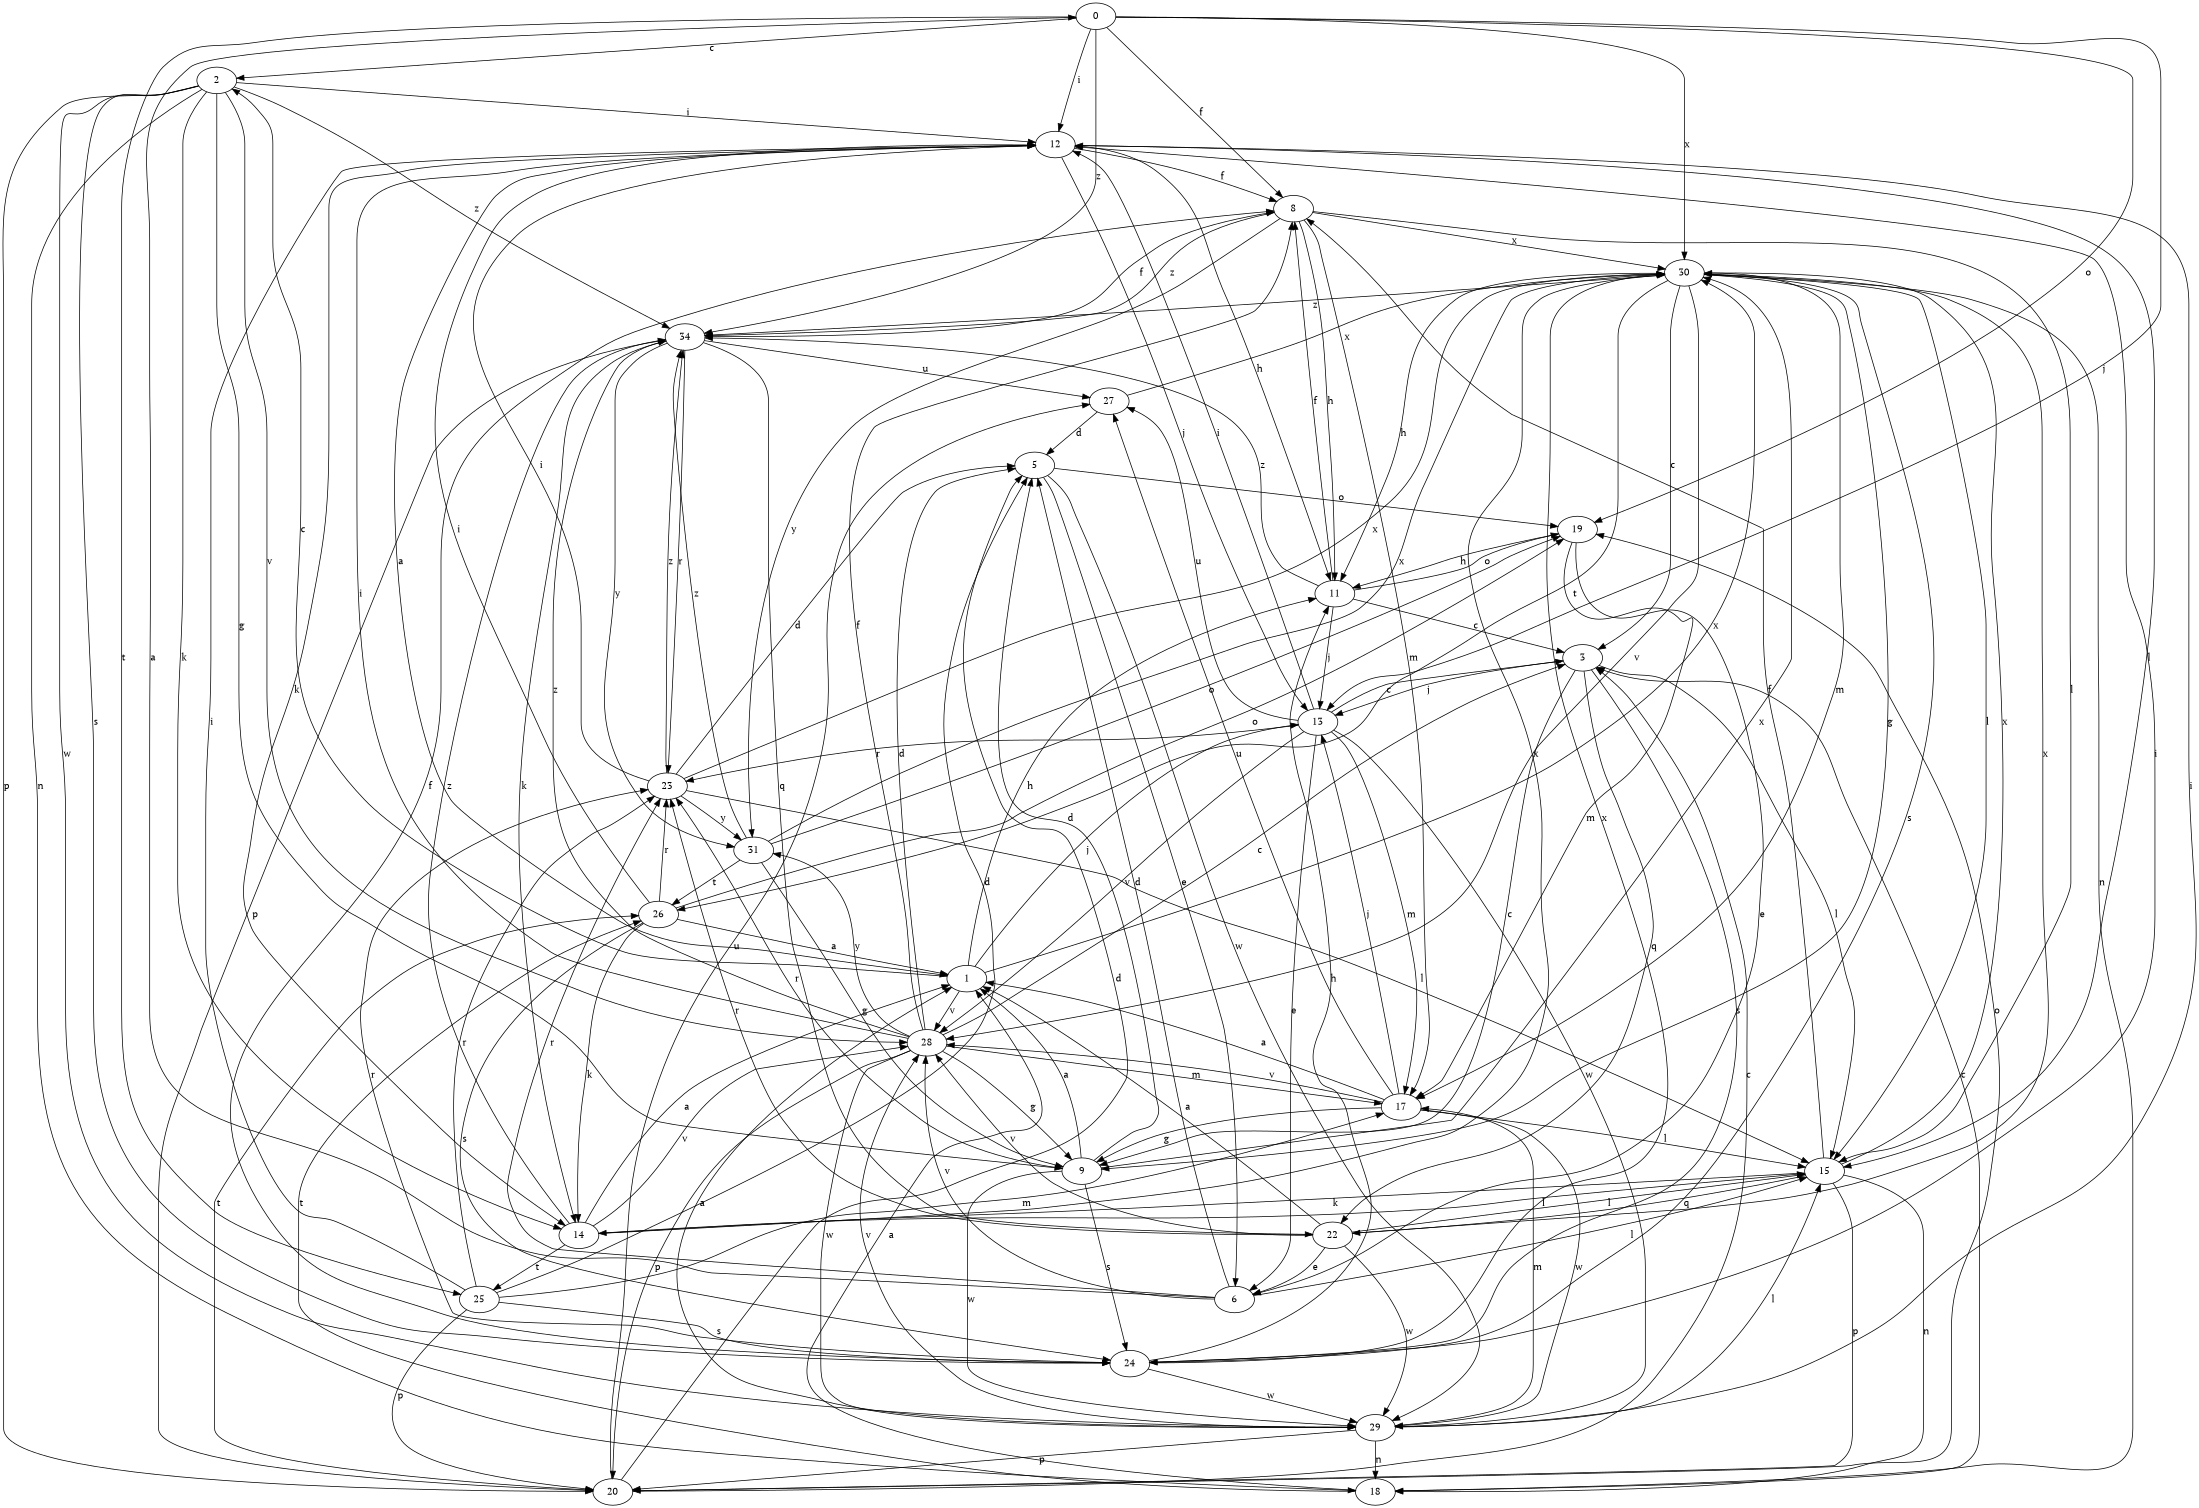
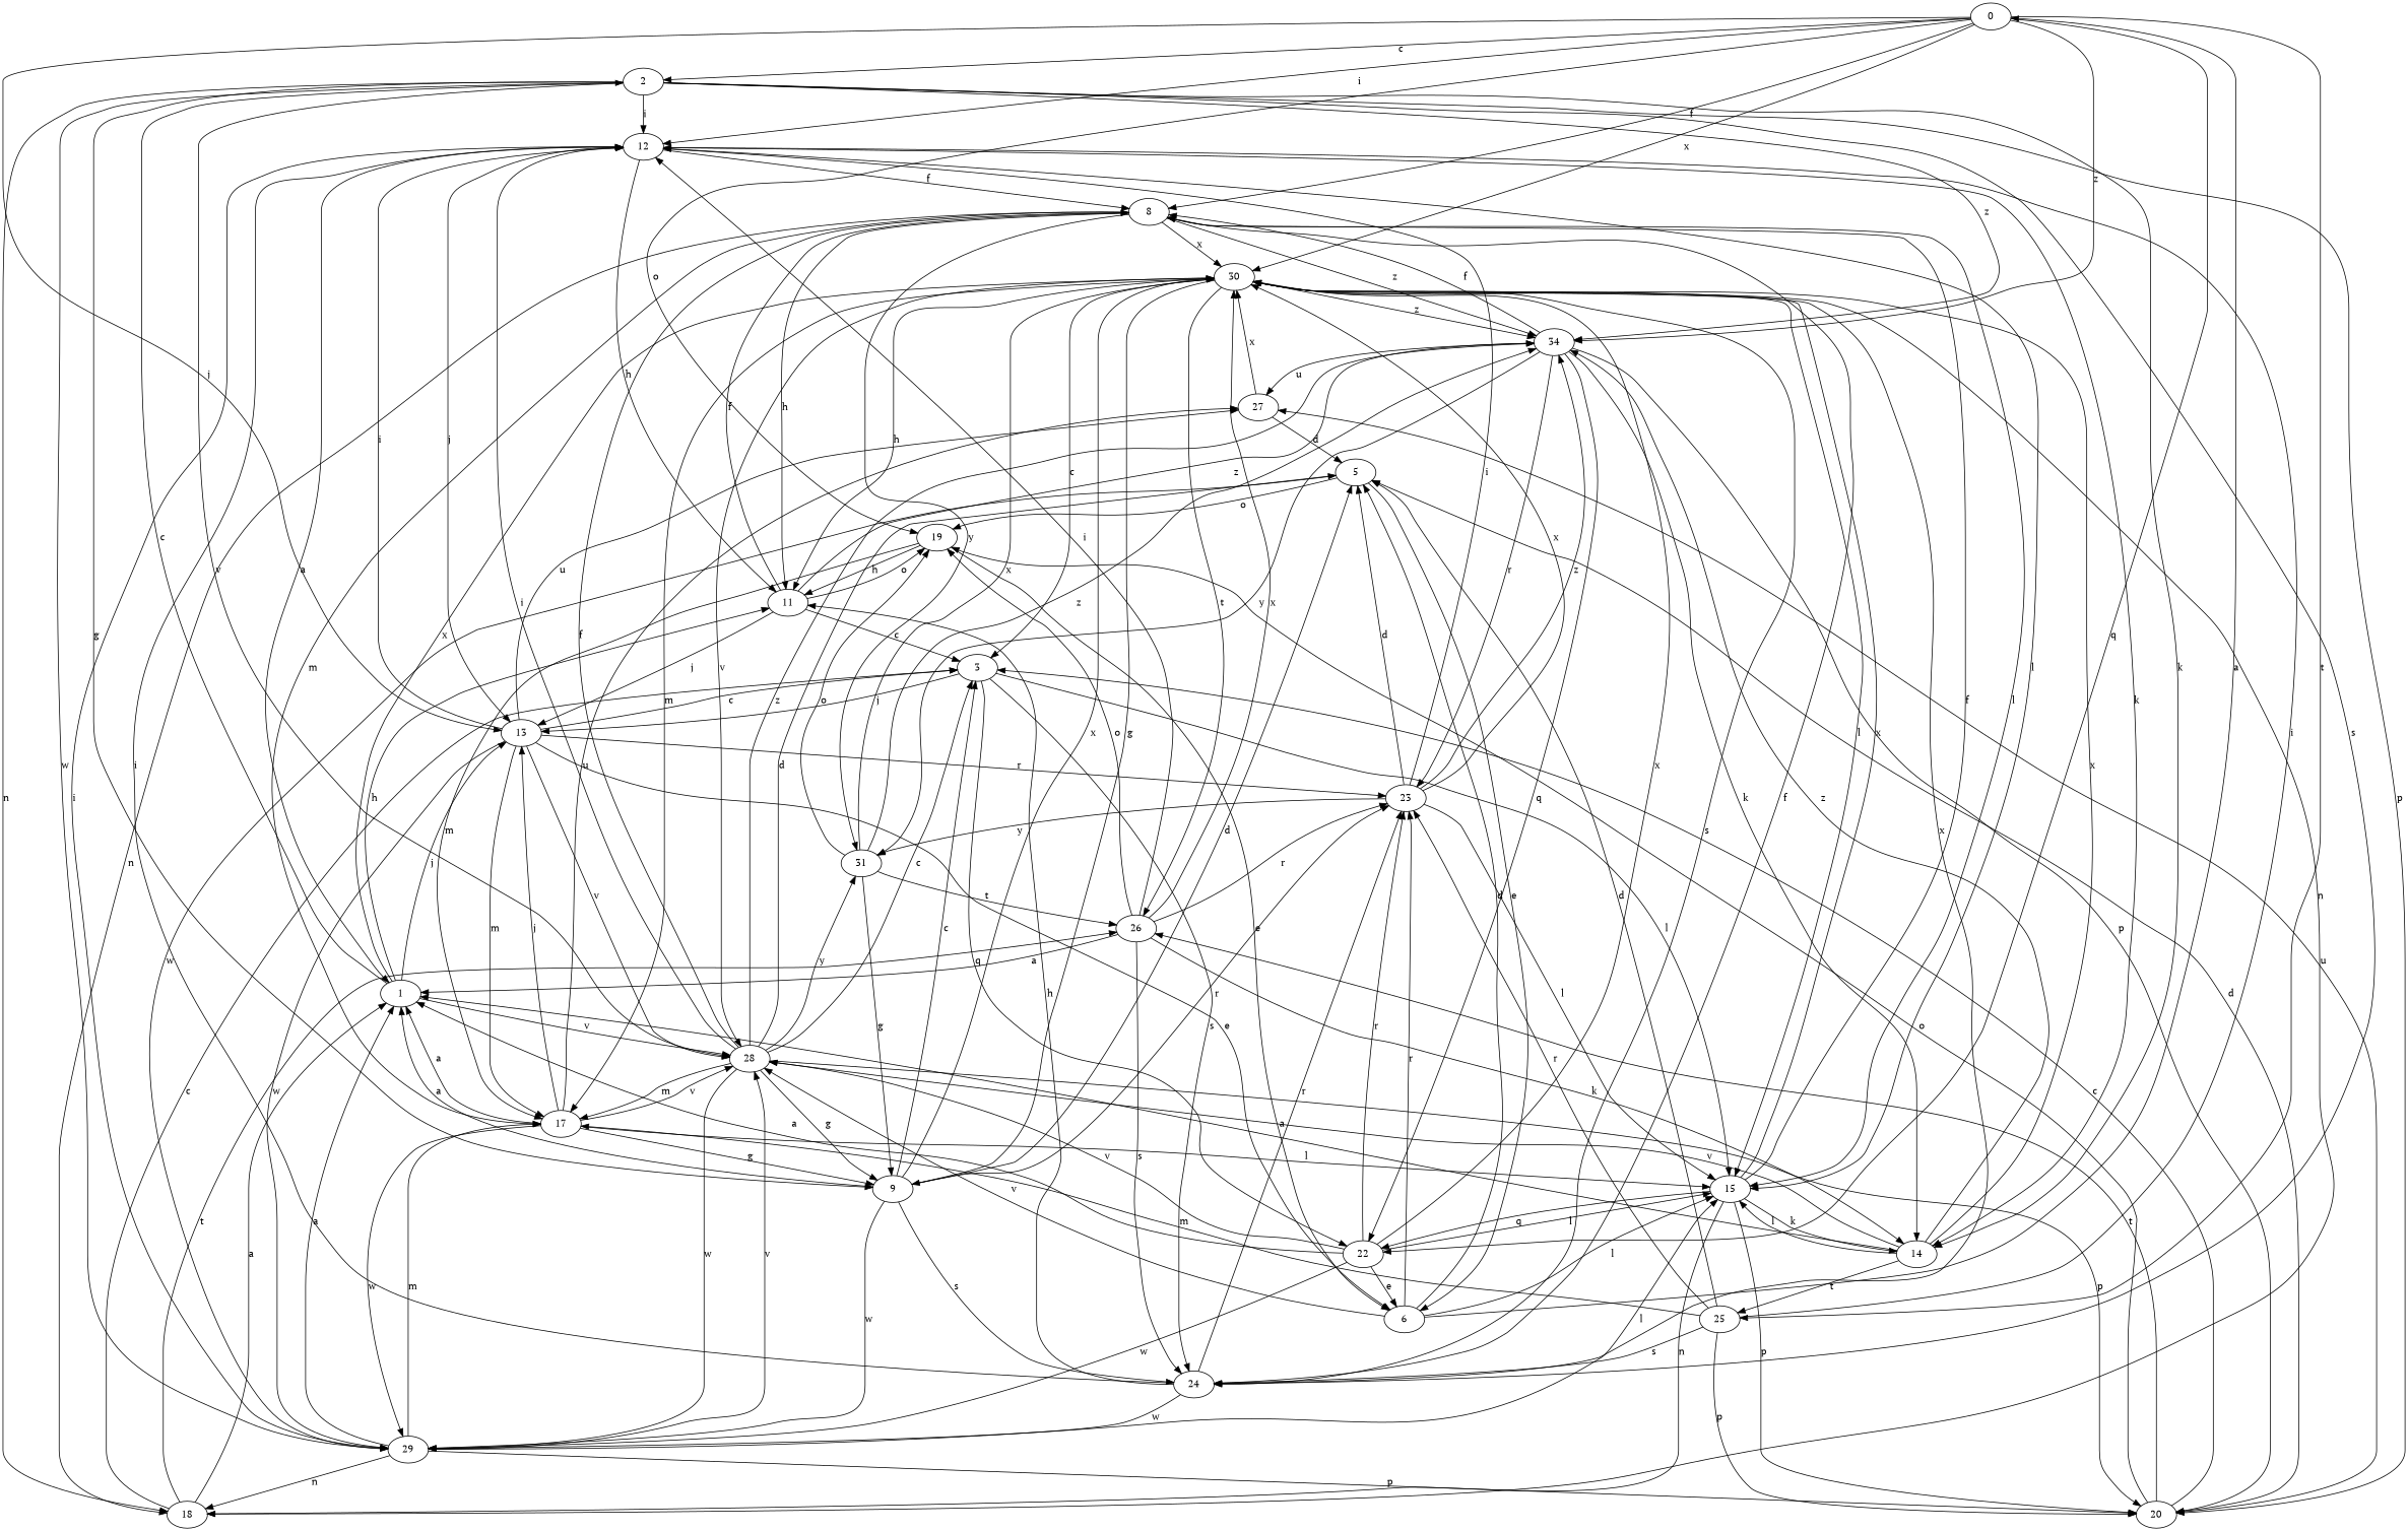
  strict digraph {
    fontname="PT Serif"
    node [fontname="PT Serif"]
    edge [fontname="PT Serif"]
    0
    2
    8
    12
    13
    19
    22
    25
    30
    34
    28
    9
    14
    18
    20
    24
    29
    11
    15
    17
    31
    1
    3
    6
    23
    27
    5
    26
    0 -> 2 [label=c]
    0 -> 8 [label=f]
    0 -> 12 [label=i]
    0 -> 13 [label=j]
    0 -> 19 [label=o]
+   0 -> 22 [label=q]
    0 -> 25 [label=t]
    0 -> 30 [label=x]
    0 -> 34 [label=z]
    2 -> 12 [label=i]
    2 -> 34 [label=z]
    2 -> 28 [label=v]
    2 -> 9 [label=g]
    2 -> 14 [label=k]
    2 -> 18 [label=n]
    2 -> 20 [label=p]
    2 -> 24 [label=s]
    2 -> 29 [label=w]
    8 -> 30 [label=x]
    8 -> 34 [label=z]
+   8 -> 18 [label=n]
    8 -> 11 [label=h]
    8 -> 15 [label=l]
    8 -> 17 [label=m]
    8 -> 31 [label=y]
    12 -> 8 [label=f]
    12 -> 13 [label=j]
    12 -> 14 [label=k]
    12 -> 11 [label=h]
    12 -> 15 [label=l]
    12 -> 1 [label=a]
    13 -> 12 [label=i]
    13 -> 28 [label=v]
    13 -> 29 [label=w]
    13 -> 17 [label=m]
    13 -> 3 [label=c]
    13 -> 6 [label=e]
    13 -> 23 [label=r]
    13 -> 27 [label=u]
    19 -> 11 [label=h]
    19 -> 17 [label=m]
    19 -> 6 [label=e]
    22 -> 30 [label=x]
    22 -> 28 [label=v]
    22 -> 29 [label=w]
    22 -> 15 [label=l]
    22 -> 1 [label=a]
    22 -> 6 [label=e]
    22 -> 23 [label=r]
    25 -> 12 [label=i]
    25 -> 20 [label=p]
    25 -> 24 [label=s]
    25 -> 17 [label=m]
    25 -> 23 [label=r]
    25 -> 5 [label=d]
    30 -> 34 [label=z]
    30 -> 28 [label=v]
    30 -> 9 [label=g]
    30 -> 18 [label=n]
    30 -> 24 [label=s]
    30 -> 11 [label=h]
    30 -> 15 [label=l]
    30 -> 17 [label=m]
    30 -> 3 [label=c]
    30 -> 26 [label=t]
    34 -> 8 [label=f]
    34 -> 22 [label=q]
    34 -> 14 [label=k]
    34 -> 20 [label=p]
    34 -> 31 [label=y]
    34 -> 23 [label=r]
    34 -> 27 [label=u]
    28 -> 8 [label=f]
    28 -> 12 [label=i]
    28 -> 34 [label=z]
    28 -> 9 [label=g]
    28 -> 20 [label=p]
    28 -> 29 [label=w]
    28 -> 17 [label=m]
    28 -> 31 [label=y]
    28 -> 3 [label=c]
    28 -> 5 [label=d]
    9 -> 30 [label=x]
    9 -> 24 [label=s]
    9 -> 29 [label=w]
    9 -> 1 [label=a]
-   3 -> 9 [label=c]
+   9 -> 3 [label=c]
    9 -> 23 [label=r]
    9 -> 5 [label=d]
    14 -> 25 [label=t]
    14 -> 30 [label=x]
    14 -> 34 [label=z]
    14 -> 28 [label=v]
    14 -> 15 [label=l]
    14 -> 1 [label=a]
    18 -> 1 [label=a]
    18 -> 3 [label=c]
    18 -> 26 [label=t]
    20 -> 19 [label=o]
    20 -> 3 [label=c]
    20 -> 27 [label=u]
    20 -> 5 [label=d]
    20 -> 26 [label=t]
    24 -> 8 [label=f]
    24 -> 12 [label=i]
    24 -> 30 [label=x]
    24 -> 29 [label=w]
    24 -> 11 [label=h]
    24 -> 23 [label=r]
    29 -> 12 [label=i]
    29 -> 28 [label=v]
    29 -> 18 [label=n]
    29 -> 20 [label=p]
    29 -> 15 [label=l]
    29 -> 17 [label=m]
    29 -> 1 [label=a]
    11 -> 8 [label=f]
    11 -> 13 [label=j]
    11 -> 19 [label=o]
    11 -> 34 [label=z]
    11 -> 3 [label=c]
    15 -> 8 [label=f]
    15 -> 22 [label=q]
    15 -> 30 [label=x]
    15 -> 14 [label=k]
    15 -> 18 [label=n]
    15 -> 20 [label=p]
    17 -> 13 [label=j]
    17 -> 28 [label=v]
    17 -> 9 [label=g]
    17 -> 29 [label=w]
    17 -> 15 [label=l]
    17 -> 1 [label=a]
    17 -> 27 [label=u]
    31 -> 19 [label=o]
    31 -> 30 [label=x]
    31 -> 34 [label=z]
    31 -> 9 [label=g]
    31 -> 26 [label=t]
    1 -> 2 [label=c]
    1 -> 13 [label=j]
    1 -> 30 [label=x]
    1 -> 28 [label=v]
    1 -> 11 [label=h]
    3 -> 13 [label=j]
    3 -> 22 [label=q]
    3 -> 24 [label=s]
    3 -> 15 [label=l]
    6 -> 0 [label=a]
    6 -> 28 [label=v]
    6 -> 15 [label=l]
    6 -> 23 [label=r]
    6 -> 5 [label=d]
    23 -> 12 [label=i]
    23 -> 30 [label=x]
    23 -> 34 [label=z]
    23 -> 15 [label=l]
    23 -> 31 [label=y]
    23 -> 5 [label=d]
    27 -> 30 [label=x]
    27 -> 5 [label=d]
    5 -> 19 [label=o]
    5 -> 29 [label=w]
    5 -> 6 [label=e]
    26 -> 12 [label=i]
    26 -> 19 [label=o]
+   26 -> 30 [label=x]
    26 -> 14 [label=k]
    26 -> 24 [label=s]
    26 -> 1 [label=a]
    26 -> 23 [label=r]
  }
